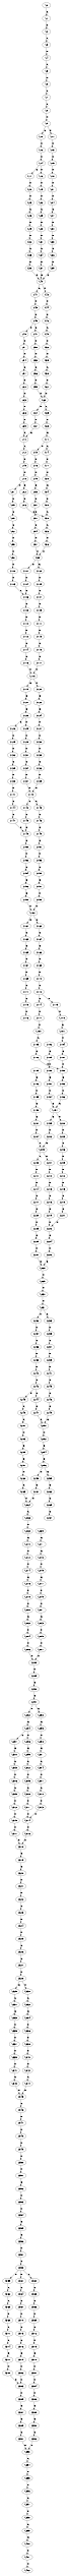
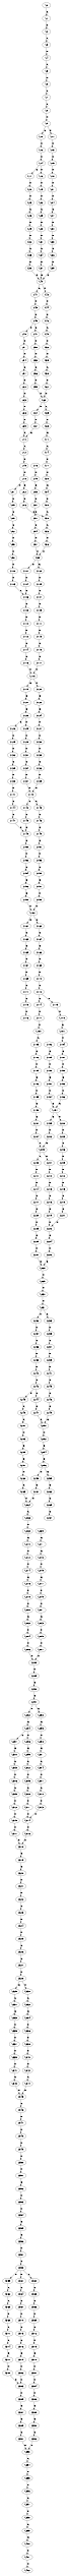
  strict digraph {
    S0
    S1
    S2
    S3
    S4
    S5
    S6
    S7
    S8
    S9
    S10
    S11
    S12
    S13
    S14
    S15
    S16
    S17
    S18
    S19
    S20
    S21
    S22
    S23
    S24
    S25
    S26
    S27
    S28
    S29
    S30
    S31
    S32
    S33
    S34
    S35
    S36
    S37
    S38
    S39
    S40
    S41
    S42
    S43
    S44
    S45
    S46
    S47
    S48
    S49
    S50
    S51
    S52
    S53
    S54
    S55
    S56
    S57
    S58
    S59
    S60
    S61
    S62
    S63
    S64
    S65
    S66
    S67
    S68
    S69
    S70
    S71
    S72
-   S73
    S74
    S75
    S76
    S77
    S78
    S79
    S80
    S81
    S82
    S83
    S84
    S85
    S86
    S87
    S88
    S89
    S90
    S91
    S92
    S93
    S94
    S95
    S96
    S97
    S98
    S99
    S100
    S101
    S102
    S103
    S104
    S105
    S106
    S107
    S108
    S109
    S110
    S111
    S112
    S113
    S114
    S115
    S116
    S117
    S118
    S119
    S120
    S121
    S122
    S123
    S124
    S125
    S126
    S127
    S128
    S129
    S130
    S131
    S132
    S133
    S134
    S135
    S136
    S137
    S138
    S139
    S140
    S141
    S142
    S143
    S144
    S145
    S146
    S147
    S148
    S149
    S150
    S151
    S152
    S153
    S154
    S155
    S156
    S157
    S158
    S159
    S160
    S161
    S162
    S163
    S164
    S165
    S166
    S167
    S168
    S169
    S170
    S171
    S172
    S173
    S174
    S175
    S176
    S177
    S178
    S180
    S181
    S183
    S184
    S182
    S185
    S186
    S187
    S188
    S189
    S190
    S191
    S192
    S193
    S194
    S195
    S196
    S197
    S198
    S199
    S200
    S201
    S202
    S203
    S204
    S205
    S206
    S207
    S208
    S209
    S210
    S211
    S212
    S213
    S214
    S215
    S216
    S217
    S218
    S219
    S220
    S221
    S222
    S223
    S224
    S225
    S226
    S227
    S228
    S229
    S230
    S231
    S232
    S233
    S234
    S235
    S236
    S237
    S238
    S239
    S240
    S241
    S242
    S243
    S244
    S245
    S246
    S247
    S248
    S249
    S250
    S251
    S252
    S253
    S254
    S255
    S256
    S257
    S258
    S259
    S260
    S261
    S262
    S263
    S264
    S265
    S266
    S267
    S268
    S270
    S269
    S271
    S272
    S273
    S274
    S275
    S276
    S277
    S278
    S279
    S280
    S281
    S282
    S283
    S284
    S285
    S286
    S287
    S288
    S289
    S290
    S291
    S292
    S293
    S294
    S295
    S296
    S297
    S298
    S299
    S300
    S301
    S302
    S303
    S304
    S305
    S306
    S307
    S308
    S309
    S310
    S311
    S312
    S313
    S314
    S315
    S316
    S317
    S318
    S319
    S320
    S321
    S322
    S323
    S324
    S325
    S326
    S327
    S328
    S329
    S330
    S331
    S332
    S333
    S334
    S335
    S336
    S337
    S338
    S339
    S340
    S341
    S342
    S343
    S344
    S345
    S346
    S347
    S348
    S349
    S350
    S351
    S352
    S353
    S354
    S355
    S356
    S357
    S358
    S359
    S360
    S361
    S362
    S363
    S364
    S365
    S366
    S367
    S368
    S369
    S370
    S371
    S372
    S373
    S374
    S375
    S376
    S377
    S378
    S379
    S380
    S381
    S382
    S383
    S384
    S385
    S386
    S387
    S388
    S389
    S390
    S391
    S392
    S393
    S394
    S395
    S396
    S397
    S398
    S399
    S400
    S401
    S402
    S0 -> S1 [label=G]
    S1 -> S2 [label=T]
    S2 -> S3 [label=C]
    S3 -> S4 [label=A]
    S4 -> S5 [label=C]
    S5 -> S6 [label=A]
    S6 -> S7 [label=C]
    S7 -> S8 [label=C]
    S8 -> S9 [label=A]
    S9 -> S10 [label=C]
    S9 -> S11 [label=T]
    S10 -> S12 [label=A]
    S11 -> S13 [label=A]
    S12 -> S14 [label=T]
    S13 -> S15 [label=T]
    S14 -> S16 [label=A]
    S14 -> S17 [label=C]
    S15 -> S18 [label=T]
    S16 -> S19 [label=T]
    S17 -> S20 [label=T]
    S18 -> S21 [label=T]
    S19 -> S22 [label=A]
    S20 -> S23 [label=A]
    S21 -> S24 [label=A]
    S22 -> S25 [label=C]
    S23 -> S26 [label=C]
    S24 -> S27 [label=C]
    S25 -> S28 [label=A]
    S26 -> S29 [label=A]
    S27 -> S30 [label=A]
    S28 -> S31 [label=T]
    S29 -> S32 [label=T]
    S30 -> S33 [label=T]
    S31 -> S34 [label=C]
    S32 -> S35 [label=C]
    S33 -> S36 [label=C]
    S34 -> S37 [label=T]
    S35 -> S38 [label=T]
    S36 -> S39 [label=T]
    S37 -> S40 [label=G]
    S38 -> S40 [label=G]
    S39 -> S40 [label=G]
    S40 -> S41 [label=C]
    S40 -> S42 [label=T]
    S41 -> S43 [label=T]
    S42 -> S44 [label=T]
    S43 -> S45 [label=T]
    S44 -> S46 [label=T]
    S45 -> S47 [label=C]
    S45 -> S48 [label=T]
    S46 -> S49 [label=C]
    S47 -> S50 [label=T]
    S48 -> S51 [label=T]
    S49 -> S52 [label=T]
    S50 -> S53 [label=A]
    S51 -> S54 [label=A]
    S52 -> S55 [label=A]
    S53 -> S56 [label=C]
    S54 -> S57 [label=C]
    S55 -> S58 [label=C]
    S56 -> S59 [label=T]
    S57 -> S60 [label=T]
    S58 -> S61 [label=T]
    S59 -> S62 [label=A]
    S60 -> S63 [label=A]
    S61 -> S62 [label=A]
    S62 -> S64 [label=T]
    S62 -> S65 [label=C]
    S63 -> S66 [label=T]
    S64 -> S67 [label=T]
    S65 -> S68 [label=T]
    S66 -> S69 [label=T]
    S67 -> S70 [label=G]
    S68 -> S71 [label=G]
    S69 -> S70 [label=G]
    S70 -> S72 [label=C]
-   S71 -> S73 [label=T]
    S71 -> S74 [label=C]
    S72 -> S75 [label=T]
-   S73 -> S76 [label=T]
    S74 -> S77 [label=T]
    S75 -> S78 [label=A]
    S76 -> S79 [label=A]
    S77 -> S80 [label=A]
    S78 -> S81 [label=A]
    S78 -> S82 [label=G]
    S79 -> S83 [label=G]
    S80 -> S84 [label=G]
    S81 -> S85 [label=T]
    S82 -> S86 [label=T]
    S83 -> S87 [label=T]
    S84 -> S88 [label=T]
    S85 -> S89 [label=C]
    S86 -> S90 [label=C]
    S87 -> S91 [label=C]
    S88 -> S90 [label=C]
    S89 -> S92 [label=C]
    S90 -> S93 [label=C]
    S91 -> S94 [label=C]
    S92 -> S95 [label=A]
    S93 -> S96 [label=A]
    S94 -> S97 [label=A]
    S95 -> S98 [label=A]
    S96 -> S99 [label=A]
    S97 -> S99 [label=A]
    S98 -> S100 [label=A]
    S99 -> S101 [label=A]
    S99 -> S102 [label=G]
    S100 -> S103 [label=T]
    S101 -> S104 [label=T]
    S102 -> S105 [label=T]
    S103 -> S106 [label=C]
    S104 -> S106 [label=C]
    S105 -> S107 [label=C]
    S106 -> S108 [label=C]
    S107 -> S109 [label=C]
    S108 -> S110 [label=T]
    S109 -> S111 [label=T]
    S110 -> S112 [label=A]
    S111 -> S113 [label=A]
    S112 -> S114 [label=C]
    S113 -> S115 [label=C]
    S114 -> S116 [label=C]
    S115 -> S117 [label=C]
    S116 -> S118 [label=A]
    S117 -> S118 [label=A]
    S118 -> S119 [label=G]
    S118 -> S120 [label=A]
    S119 -> S121 [label=G]
    S120 -> S122 [label=G]
    S121 -> S123 [label=G]
    S122 -> S124 [label=G]
    S123 -> S125 [label=T]
    S123 -> S126 [label=C]
    S124 -> S127 [label=T]
    S125 -> S128 [label=T]
    S126 -> S129 [label=T]
    S127 -> S130 [label=T]
    S128 -> S131 [label=A]
    S129 -> S132 [label=A]
    S130 -> S133 [label=A]
    S131 -> S134 [label=C]
    S132 -> S135 [label=C]
    S133 -> S136 [label=C]
    S134 -> S137 [label=T]
    S135 -> S138 [label=T]
    S136 -> S139 [label=T]
    S137 -> S140 [label=A]
    S138 -> S141 [label=A]
    S139 -> S140 [label=A]
    S140 -> S142 [label=G]
    S140 -> S143 [label=C]
    S141 -> S144 [label=G]
    S142 -> S145 [label=G]
    S143 -> S146 [label=G]
    S144 -> S147 [label=G]
    S145 -> S148 [label=G]
    S146 -> S149 [label=G]
    S147 -> S148 [label=G]
    S148 -> S150 [label=G]
    S149 -> S151 [label=G]
    S150 -> S152 [label=T]
    S151 -> S153 [label=T]
    S152 -> S154 [label=C]
    S153 -> S155 [label=C]
    S154 -> S156 [label=G]
    S155 -> S157 [label=G]
    S156 -> S158 [label=G]
    S157 -> S159 [label=T]
    S158 -> S160 [label=A]
    S159 -> S160 [label=A]
    S160 -> S161 [label=G]
    S160 -> S162 [label=C]
    S161 -> S163 [label=C]
    S162 -> S164 [label=C]
    S163 -> S165 [label=G]
    S164 -> S166 [label=G]
    S165 -> S167 [label=G]
    S166 -> S168 [label=G]
    S167 -> S169 [label=T]
    S168 -> S170 [label=T]
    S169 -> S171 [label=C]
    S170 -> S172 [label=C]
    S171 -> S173 [label=C]
    S172 -> S174 [label=C]
    S172 -> S175 [label=T]
    S173 -> S176 [label=T]
    S174 -> S177 [label=T]
    S175 -> S178 [label=T]
    S177 -> S180 [label=A]
    S178 -> S181 [label=G]
    S180 -> S183 [label=C]
    S181 -> S184 [label=T]
    S183 -> S186 [label=G]
    S184 -> S187 [label=G]
    S182 -> S185 [label=G]
    S185 -> S188 [label=A]
-   S186 -> S190 [label=A]
+   S186 -> S189 [label=A]
    S187 -> S190 [label=A]
    S188 -> S191 [label=G]
    S189 -> S192 [label=G]
    S190 -> S193 [label=G]
    S191 -> S194 [label=A]
    S192 -> S195 [label=A]
    S193 -> S196 [label=A]
    S194 -> S197 [label=G]
    S195 -> S198 [label=G]
    S196 -> S197 [label=G]
    S197 -> S199 [label=G]
    S197 -> S200 [label=A]
    S198 -> S201 [label=G]
    S199 -> S202 [label=A]
    S200 -> S203 [label=A]
    S201 -> S204 [label=A]
    S202 -> S205 [label=G]
    S203 -> S206 [label=G]
    S204 -> S205 [label=G]
    S205 -> S207 [label=A]
    S205 -> S208 [label=G]
    S206 -> S209 [label=A]
    S207 -> S210 [label=A]
    S208 -> S211 [label=A]
    S209 -> S212 [label=A]
    S210 -> S213 [label=A]
    S211 -> S214 [label=A]
    S212 -> S215 [label=A]
    S213 -> S216 [label=C]
    S214 -> S217 [label=C]
    S215 -> S218 [label=C]
    S216 -> S219 [label=G]
    S217 -> S220 [label=G]
    S218 -> S221 [label=G]
    S219 -> S222 [label=A]
    S220 -> S223 [label=A]
    S221 -> S222 [label=A]
    S222 -> S224 [label=G]
    S223 -> S225 [label=G]
    S224 -> S226 [label=A]
    S225 -> S227 [label=A]
    S226 -> S228 [label=G]
    S227 -> S228 [label=G]
    S228 -> S229 [label=A]
    S229 -> S230 [label=A]
    S230 -> S231 [label=A]
    S231 -> S232 [label=A]
    S231 -> S233 [label=G]
    S232 -> S234 [label=A]
    S233 -> S235 [label=A]
    S234 -> S236 [label=G]
    S235 -> S237 [label=G]
    S236 -> S238 [label=A]
    S237 -> S239 [label=A]
    S238 -> S240 [label=A]
    S239 -> S241 [label=A]
    S240 -> S242 [label=C]
    S241 -> S243 [label=C]
    S242 -> S244 [label=C]
    S242 -> S245 [label=T]
    S243 -> S246 [label=C]
    S244 -> S247 [label=G]
    S245 -> S248 [label=G]
    S246 -> S249 [label=G]
    S247 -> S250 [label=G]
    S248 -> S251 [label=G]
    S249 -> S250 [label=G]
    S250 -> S252 [label=A]
    S251 -> S253 [label=A]
    S252 -> S254 [label=G]
    S253 -> S255 [label=G]
    S254 -> S256 [label=G]
    S255 -> S257 [label=G]
    S256 -> S258 [label=A]
    S256 -> S259 [label=G]
    S257 -> S260 [label=A]
    S258 -> S261 [label=G]
    S259 -> S262 [label=G]
    S260 -> S263 [label=G]
    S261 -> S264 [label=A]
    S262 -> S265 [label=C]
    S263 -> S264 [label=A]
    S264 -> S266 [label=C]
    S265 -> S267 [label=C]
    S266 -> S268 [label=A]
    S268 -> S270 [label=G]
    S270 -> S272 [label=A]
    S269 -> S271 [label=G]
    S271 -> S273 [label=G]
    S272 -> S274 [label=A]
    S273 -> S275 [label=A]
    S274 -> S276 [label=G]
    S275 -> S277 [label=G]
    S276 -> S278 [label=T]
    S277 -> S279 [label=T]
    S278 -> S280 [label=A]
    S279 -> S281 [label=A]
    S280 -> S282 [label=G]
    S281 -> S283 [label=G]
    S282 -> S284 [label=T]
    S283 -> S285 [label=T]
    S284 -> S286 [label=A]
    S285 -> S287 [label=A]
    S286 -> S288 [label=A]
    S287 -> S288 [label=A]
    S288 -> S289 [label=A]
    S289 -> S290 [label=G]
    S290 -> S291 [label=G]
    S291 -> S292 [label=T]
    S291 -> S293 [label=C]
    S292 -> S294 [label=G]
    S293 -> S295 [label=G]
    S294 -> S296 [label=A]
    S294 -> S297 [label=G]
    S295 -> S298 [label=A]
    S296 -> S299 [label=G]
    S297 -> S300 [label=G]
    S298 -> S301 [label=G]
    S299 -> S302 [label=C]
    S300 -> S303 [label=C]
    S301 -> S304 [label=C]
    S302 -> S305 [label=A]
    S303 -> S306 [label=A]
    S304 -> S307 [label=A]
    S305 -> S308 [label=C]
    S306 -> S309 [label=C]
    S307 -> S310 [label=C]
    S308 -> S311 [label=T]
    S309 -> S312 [label=T]
    S310 -> S313 [label=T]
    S311 -> S314 [label=A]
    S312 -> S315 [label=A]
    S313 -> S314 [label=A]
    S314 -> S316 [label=A]
    S315 -> S317 [label=A]
    S316 -> S318 [label=T]
    S317 -> S318 [label=T]
    S318 -> S319 [label=G]
    S319 -> S320 [label=G]
    S320 -> S321 [label=T]
    S321 -> S322 [label=A]
    S322 -> S323 [label=G]
    S323 -> S324 [label=A]
    S324 -> S325 [label=A]
    S325 -> S326 [label=C]
    S326 -> S327 [label=C]
    S327 -> S328 [label=A]
    S328 -> S329 [label=G]
    S328 -> S330 [label=A]
    S329 -> S331 [label=C]
    S330 -> S332 [label=C]
    S331 -> S333 [label=G]
    S332 -> S334 [label=G]
    S333 -> S335 [label=T]
    S334 -> S336 [label=T]
    S335 -> S337 [label=T]
    S336 -> S338 [label=T]
    S337 -> S339 [label=T]
    S338 -> S340 [label=T]
    S339 -> S341 [label=A]
    S340 -> S342 [label=A]
    S341 -> S343 [label=C]
    S342 -> S344 [label=C]
    S343 -> S345 [label=A]
    S344 -> S345 [label=A]
    S345 -> S346 [label=G]
    S346 -> S347 [label=A]
    S347 -> S348 [label=A]
    S348 -> S349 [label=A]
    S349 -> S350 [label=T]
    S350 -> S351 [label=A]
    S351 -> S352 [label=G]
    S352 -> S353 [label=A]
    S353 -> S354 [label=A]
    S354 -> S355 [label=G]
    S355 -> S356 [label=G]
    S356 -> S357 [label=A]
    S357 -> S358 [label=G]
    S358 -> S359 [label=T]
    S358 -> S360 [label=C]
    S358 -> S361 [label=A]
    S359 -> S362 [label=G]
    S360 -> S363 [label=G]
    S361 -> S364 [label=G]
    S362 -> S365 [label=G]
    S363 -> S366 [label=G]
    S364 -> S367 [label=G]
    S365 -> S368 [label=T]
    S366 -> S369 [label=T]
    S367 -> S370 [label=T]
    S368 -> S371 [label=C]
    S369 -> S372 [label=C]
    S370 -> S373 [label=C]
    S371 -> S374 [label=C]
    S372 -> S375 [label=T]
    S373 -> S376 [label=C]
    S374 -> S377 [label=G]
    S375 -> S378 [label=G]
    S376 -> S379 [label=G]
    S377 -> S380 [label=A]
    S378 -> S381 [label=A]
    S379 -> S382 [label=A]
    S380 -> S383 [label=T]
    S381 -> S384 [label=T]
    S382 -> S383 [label=T]
    S383 -> S385 [label=T]
    S384 -> S386 [label=T]
    S385 -> S387 [label=G]
    S386 -> S388 [label=G]
    S387 -> S389 [label=G]
    S388 -> S390 [label=G]
    S389 -> S391 [label=C]
    S390 -> S392 [label=C]
    S391 -> S393 [label=T]
    S392 -> S393 [label=T]
    S393 -> S394 [label=C]
    S394 -> S395 [label=T]
    S395 -> S396 [label=T]
    S396 -> S397 [label=C]
    S397 -> S398 [label=T]
    S398 -> S399 [label=C]
    S399 -> S400 [label=G]
    S400 -> S401 [label=T]
    S401 -> S402 [label=A]
  }
